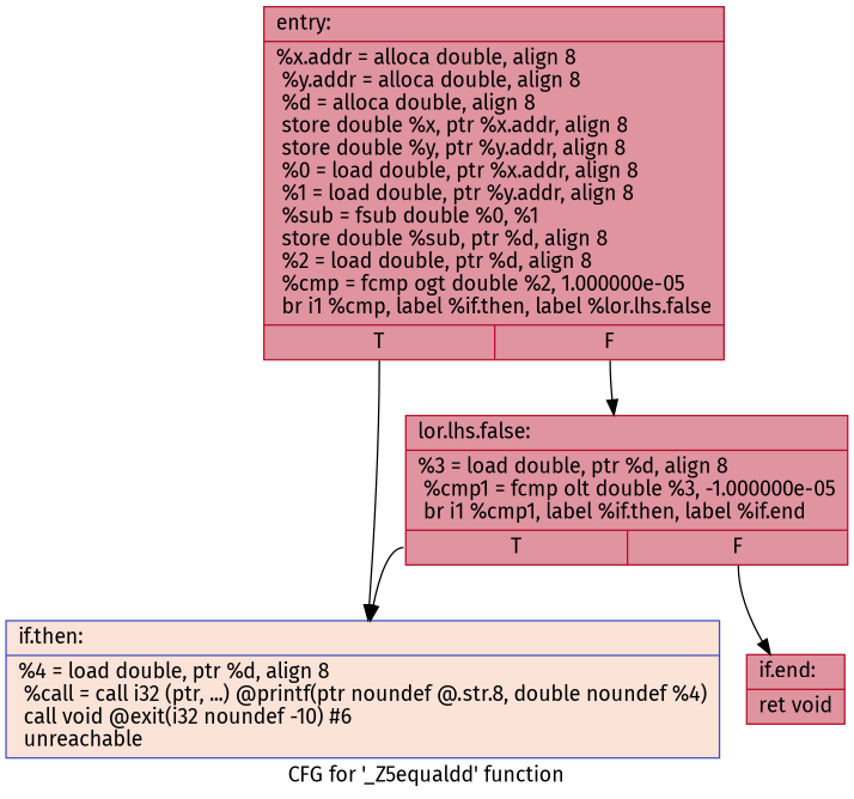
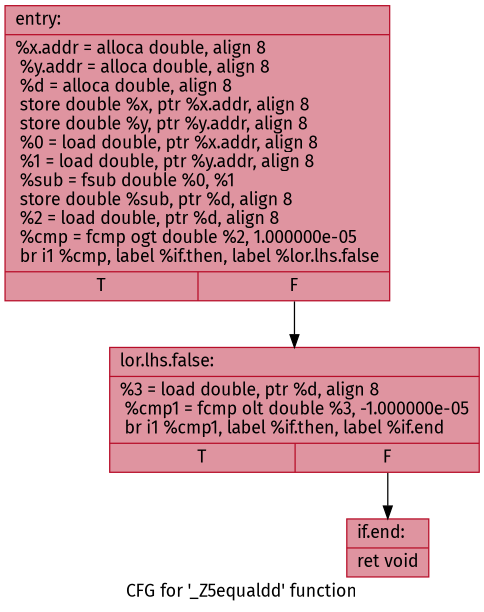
  digraph {
    label="CFG for '_Z5equaldd' function"
    fontname="Fira Sans"
    node [color="#b70d28ff" fillcolor="#b70d2870" fontname="Fira Sans" shape=record style=filled]
    edge [tailport=s0 fontname="Fira Sans"]
    n1 [label="{entry:\l|  %x.addr = alloca double, align 8\l  %y.addr = alloca double, align 8\l  %d = alloca double, align 8\l  store double %x, ptr %x.addr, align 8\l  store double %y, ptr %y.addr, align 8\l  %0 = load double, ptr %x.addr, align 8\l  %1 = load double, ptr %y.addr, align 8\l  %sub = fsub double %0, %1\l  store double %sub, ptr %d, align 8\l  %2 = load double, ptr %d, align 8\l  %cmp = fcmp ogt double %2, 1.000000e-05\l  br i1 %cmp, label %if.then, label %lor.lhs.false\l|{<s0>T|<s1>F}}"]
-   n2 [color="#3d50c3ff" fillcolor="#f6bfa670" label="{if.then:\l|  %4 = load double, ptr %d, align 8\l  %call = call i32 (ptr, ...) @printf(ptr noundef @.str.8, double noundef %4)\l  call void @exit(i32 noundef -10) #6\l  unreachable\l}"]
    n3 [label="{lor.lhs.false:\l|  %3 = load double, ptr %d, align 8\l  %cmp1 = fcmp olt double %3, -1.000000e-05\l  br i1 %cmp1, label %if.then, label %if.end\l|{<s0>T|<s1>F}}"]
    n4 [label="{if.end:\l|  ret void\l}"]
-   n1 -> n2
    n1 -> n3 [tailport=s1]
-   n3 -> n2
    n3 -> n4 [tailport=s1]
  }
